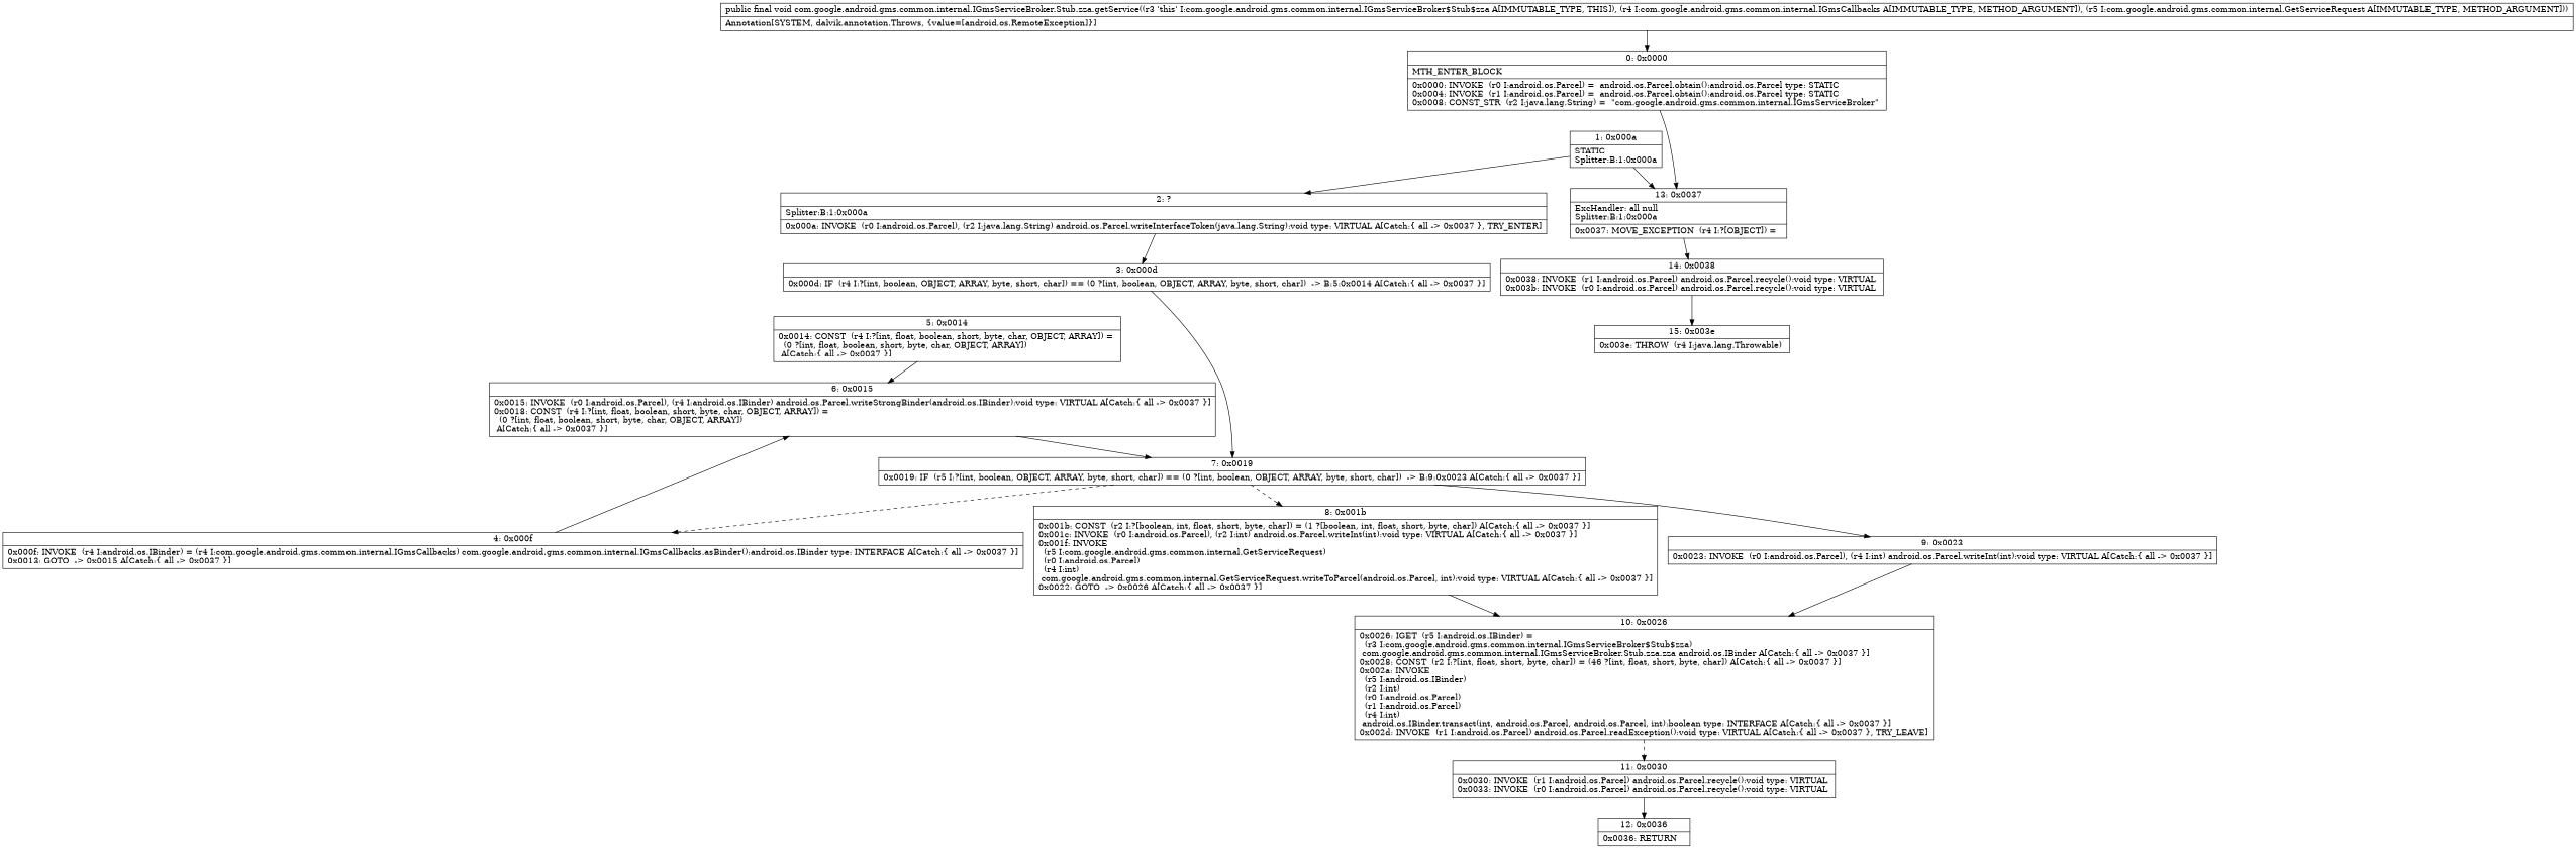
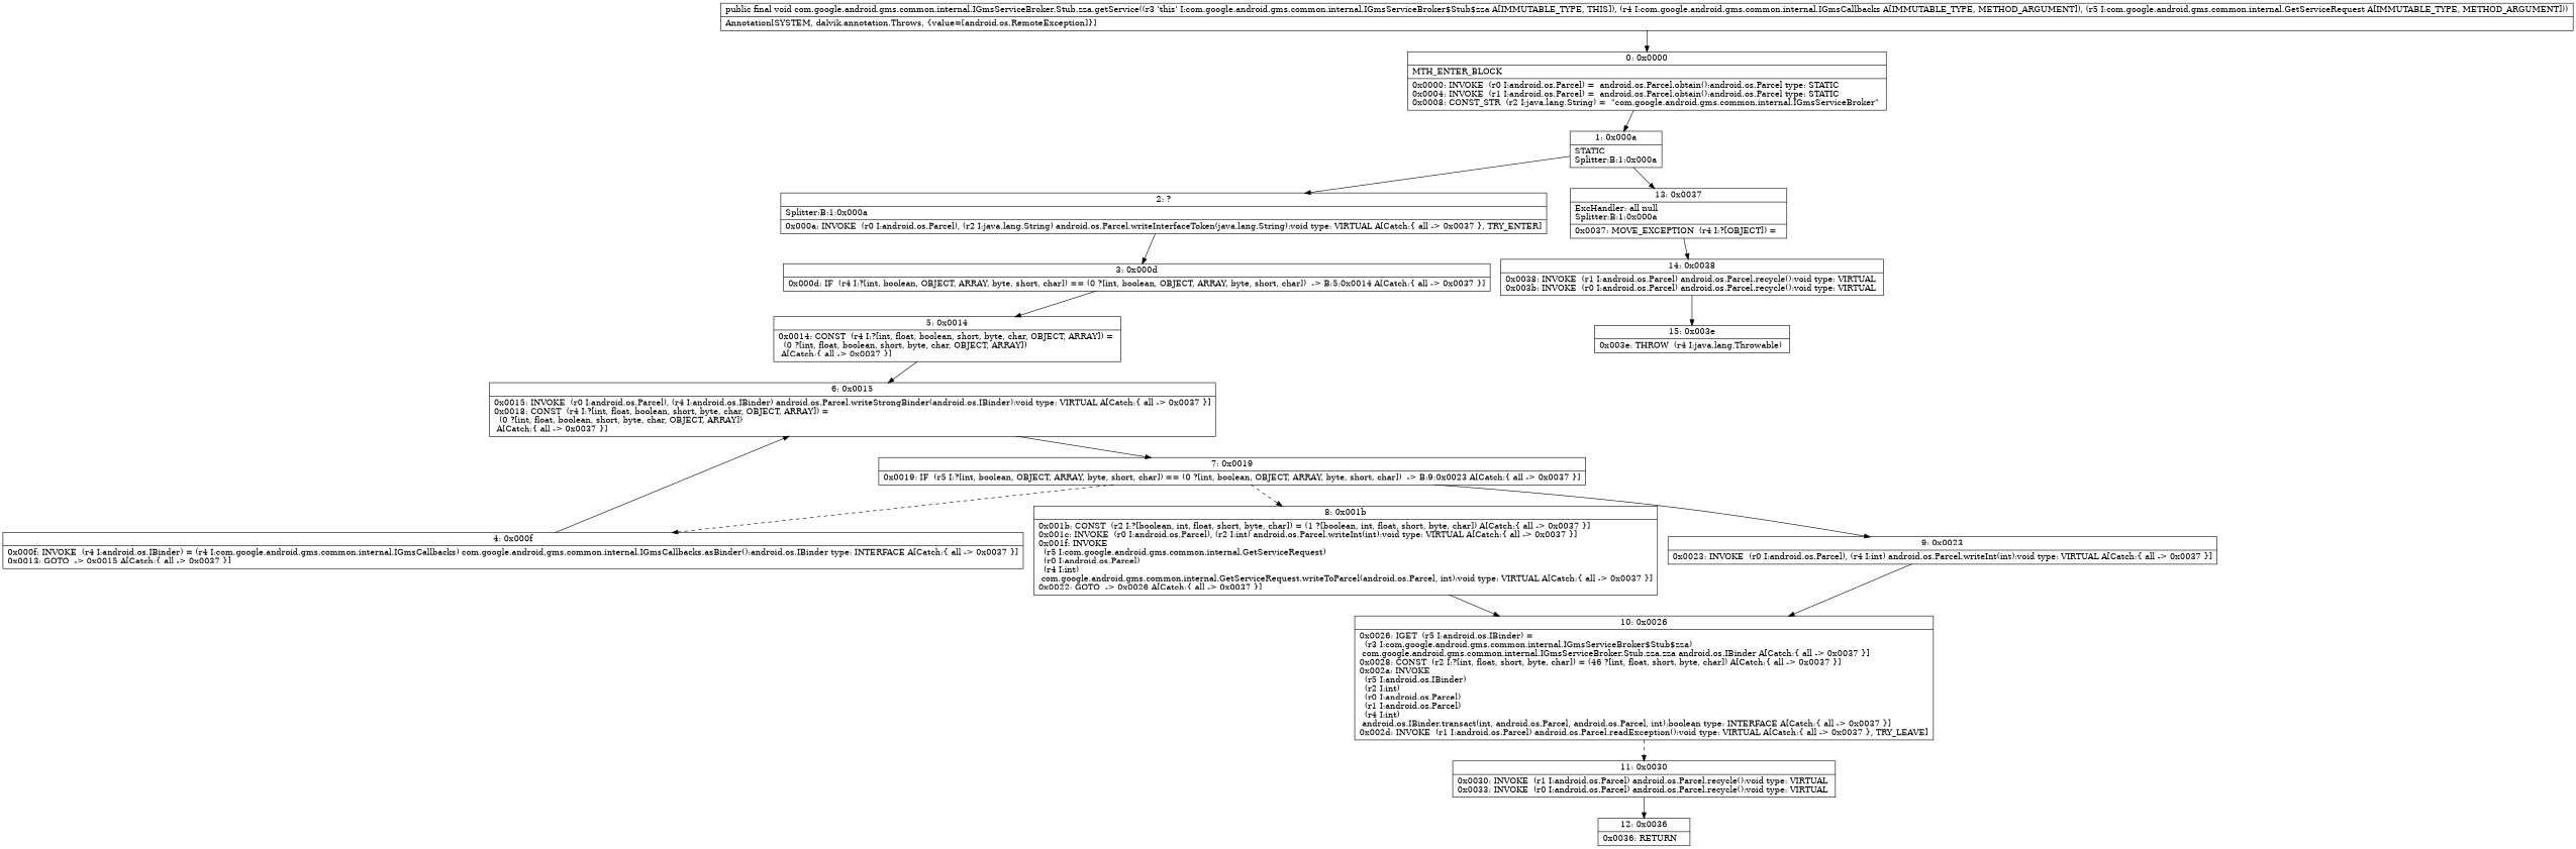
  digraph {
    node [shape=record]
    n1 [label="{0\:\ 0x0000|MTH_ENTER_BLOCK\l|0x0000: INVOKE  (r0 I:android.os.Parcel) =  android.os.Parcel.obtain():android.os.Parcel type: STATIC \l0x0004: INVOKE  (r1 I:android.os.Parcel) =  android.os.Parcel.obtain():android.os.Parcel type: STATIC \l0x0008: CONST_STR  (r2 I:java.lang.String) =  \"com.google.android.gms.common.internal.IGmsServiceBroker\" \l}"]
    n2 [label="{1\:\ 0x000a|STATIC\lSplitter:B:1:0x000a\l}"]
    n3 [label="{2\:\ ?|Splitter:B:1:0x000a\l|0x000a: INVOKE  (r0 I:android.os.Parcel), (r2 I:java.lang.String) android.os.Parcel.writeInterfaceToken(java.lang.String):void type: VIRTUAL A[Catch:\{ all \-\> 0x0037 \}, TRY_ENTER]\l}"]
    n4 [label="{13\:\ 0x0037|ExcHandler: all null\lSplitter:B:1:0x000a\l|0x0037: MOVE_EXCEPTION  (r4 I:?[OBJECT]) =  \l}"]
    n5 [label="{3\:\ 0x000d|0x000d: IF  (r4 I:?[int, boolean, OBJECT, ARRAY, byte, short, char]) == (0 ?[int, boolean, OBJECT, ARRAY, byte, short, char])  \-\> B:5:0x0014 A[Catch:\{ all \-\> 0x0037 \}]\l}"]
    n6 [label="{14\:\ 0x0038|0x0038: INVOKE  (r1 I:android.os.Parcel) android.os.Parcel.recycle():void type: VIRTUAL \l0x003b: INVOKE  (r0 I:android.os.Parcel) android.os.Parcel.recycle():void type: VIRTUAL \l}"]
    n7 [label="{5\:\ 0x0014|0x0014: CONST  (r4 I:?[int, float, boolean, short, byte, char, OBJECT, ARRAY]) = \l  (0 ?[int, float, boolean, short, byte, char, OBJECT, ARRAY])\l A[Catch:\{ all \-\> 0x0037 \}]\l}"]
    n8 [label="{4\:\ 0x000f|0x000f: INVOKE  (r4 I:android.os.IBinder) = (r4 I:com.google.android.gms.common.internal.IGmsCallbacks) com.google.android.gms.common.internal.IGmsCallbacks.asBinder():android.os.IBinder type: INTERFACE A[Catch:\{ all \-\> 0x0037 \}]\l0x0013: GOTO  \-\> 0x0015 A[Catch:\{ all \-\> 0x0037 \}]\l}"]
    n9 [label="{6\:\ 0x0015|0x0015: INVOKE  (r0 I:android.os.Parcel), (r4 I:android.os.IBinder) android.os.Parcel.writeStrongBinder(android.os.IBinder):void type: VIRTUAL A[Catch:\{ all \-\> 0x0037 \}]\l0x0018: CONST  (r4 I:?[int, float, boolean, short, byte, char, OBJECT, ARRAY]) = \l  (0 ?[int, float, boolean, short, byte, char, OBJECT, ARRAY])\l A[Catch:\{ all \-\> 0x0037 \}]\l}"]
    n10 [label="{7\:\ 0x0019|0x0019: IF  (r5 I:?[int, boolean, OBJECT, ARRAY, byte, short, char]) == (0 ?[int, boolean, OBJECT, ARRAY, byte, short, char])  \-\> B:9:0x0023 A[Catch:\{ all \-\> 0x0037 \}]\l}"]
    n11 [label="{8\:\ 0x001b|0x001b: CONST  (r2 I:?[boolean, int, float, short, byte, char]) = (1 ?[boolean, int, float, short, byte, char]) A[Catch:\{ all \-\> 0x0037 \}]\l0x001c: INVOKE  (r0 I:android.os.Parcel), (r2 I:int) android.os.Parcel.writeInt(int):void type: VIRTUAL A[Catch:\{ all \-\> 0x0037 \}]\l0x001f: INVOKE  \l  (r5 I:com.google.android.gms.common.internal.GetServiceRequest)\l  (r0 I:android.os.Parcel)\l  (r4 I:int)\l com.google.android.gms.common.internal.GetServiceRequest.writeToParcel(android.os.Parcel, int):void type: VIRTUAL A[Catch:\{ all \-\> 0x0037 \}]\l0x0022: GOTO  \-\> 0x0026 A[Catch:\{ all \-\> 0x0037 \}]\l}"]
    n12 [label="{9\:\ 0x0023|0x0023: INVOKE  (r0 I:android.os.Parcel), (r4 I:int) android.os.Parcel.writeInt(int):void type: VIRTUAL A[Catch:\{ all \-\> 0x0037 \}]\l}"]
    n13 [label="{10\:\ 0x0026|0x0026: IGET  (r5 I:android.os.IBinder) = \l  (r3 I:com.google.android.gms.common.internal.IGmsServiceBroker$Stub$zza)\l com.google.android.gms.common.internal.IGmsServiceBroker.Stub.zza.zza android.os.IBinder A[Catch:\{ all \-\> 0x0037 \}]\l0x0028: CONST  (r2 I:?[int, float, short, byte, char]) = (46 ?[int, float, short, byte, char]) A[Catch:\{ all \-\> 0x0037 \}]\l0x002a: INVOKE  \l  (r5 I:android.os.IBinder)\l  (r2 I:int)\l  (r0 I:android.os.Parcel)\l  (r1 I:android.os.Parcel)\l  (r4 I:int)\l android.os.IBinder.transact(int, android.os.Parcel, android.os.Parcel, int):boolean type: INTERFACE A[Catch:\{ all \-\> 0x0037 \}]\l0x002d: INVOKE  (r1 I:android.os.Parcel) android.os.Parcel.readException():void type: VIRTUAL A[Catch:\{ all \-\> 0x0037 \}, TRY_LEAVE]\l}"]
    n14 [label="{11\:\ 0x0030|0x0030: INVOKE  (r1 I:android.os.Parcel) android.os.Parcel.recycle():void type: VIRTUAL \l0x0033: INVOKE  (r0 I:android.os.Parcel) android.os.Parcel.recycle():void type: VIRTUAL \l}"]
    n15 [label="{12\:\ 0x0036|0x0036: RETURN   \l}"]
    n16 [label="{15\:\ 0x003e|0x003e: THROW  (r4 I:java.lang.Throwable) \l}"]
    n17 [label="{public final void com.google.android.gms.common.internal.IGmsServiceBroker.Stub.zza.getService((r3 'this' I:com.google.android.gms.common.internal.IGmsServiceBroker$Stub$zza A[IMMUTABLE_TYPE, THIS]), (r4 I:com.google.android.gms.common.internal.IGmsCallbacks A[IMMUTABLE_TYPE, METHOD_ARGUMENT]), (r5 I:com.google.android.gms.common.internal.GetServiceRequest A[IMMUTABLE_TYPE, METHOD_ARGUMENT]))  | Annotation[SYSTEM, dalvik.annotation.Throws, \{value=[android.os.RemoteException]\}]\l}"]
-   n1 -> n4
+   n1 -> n2
    n2 -> n3
    n2 -> n4
    n3 -> n5
    n4 -> n6
-   n5 -> n10
+   n5 -> n7
    n6 -> n16
    n7 -> n9
    n8 -> n9
    n9 -> n10
    n10 -> n8 [style=dashed]
    n10 -> n11 [style=dashed]
    n10 -> n12
    n11 -> n13
    n12 -> n13
    n13 -> n14 [style=dashed]
    n14 -> n15
    n17 -> n1
  }
